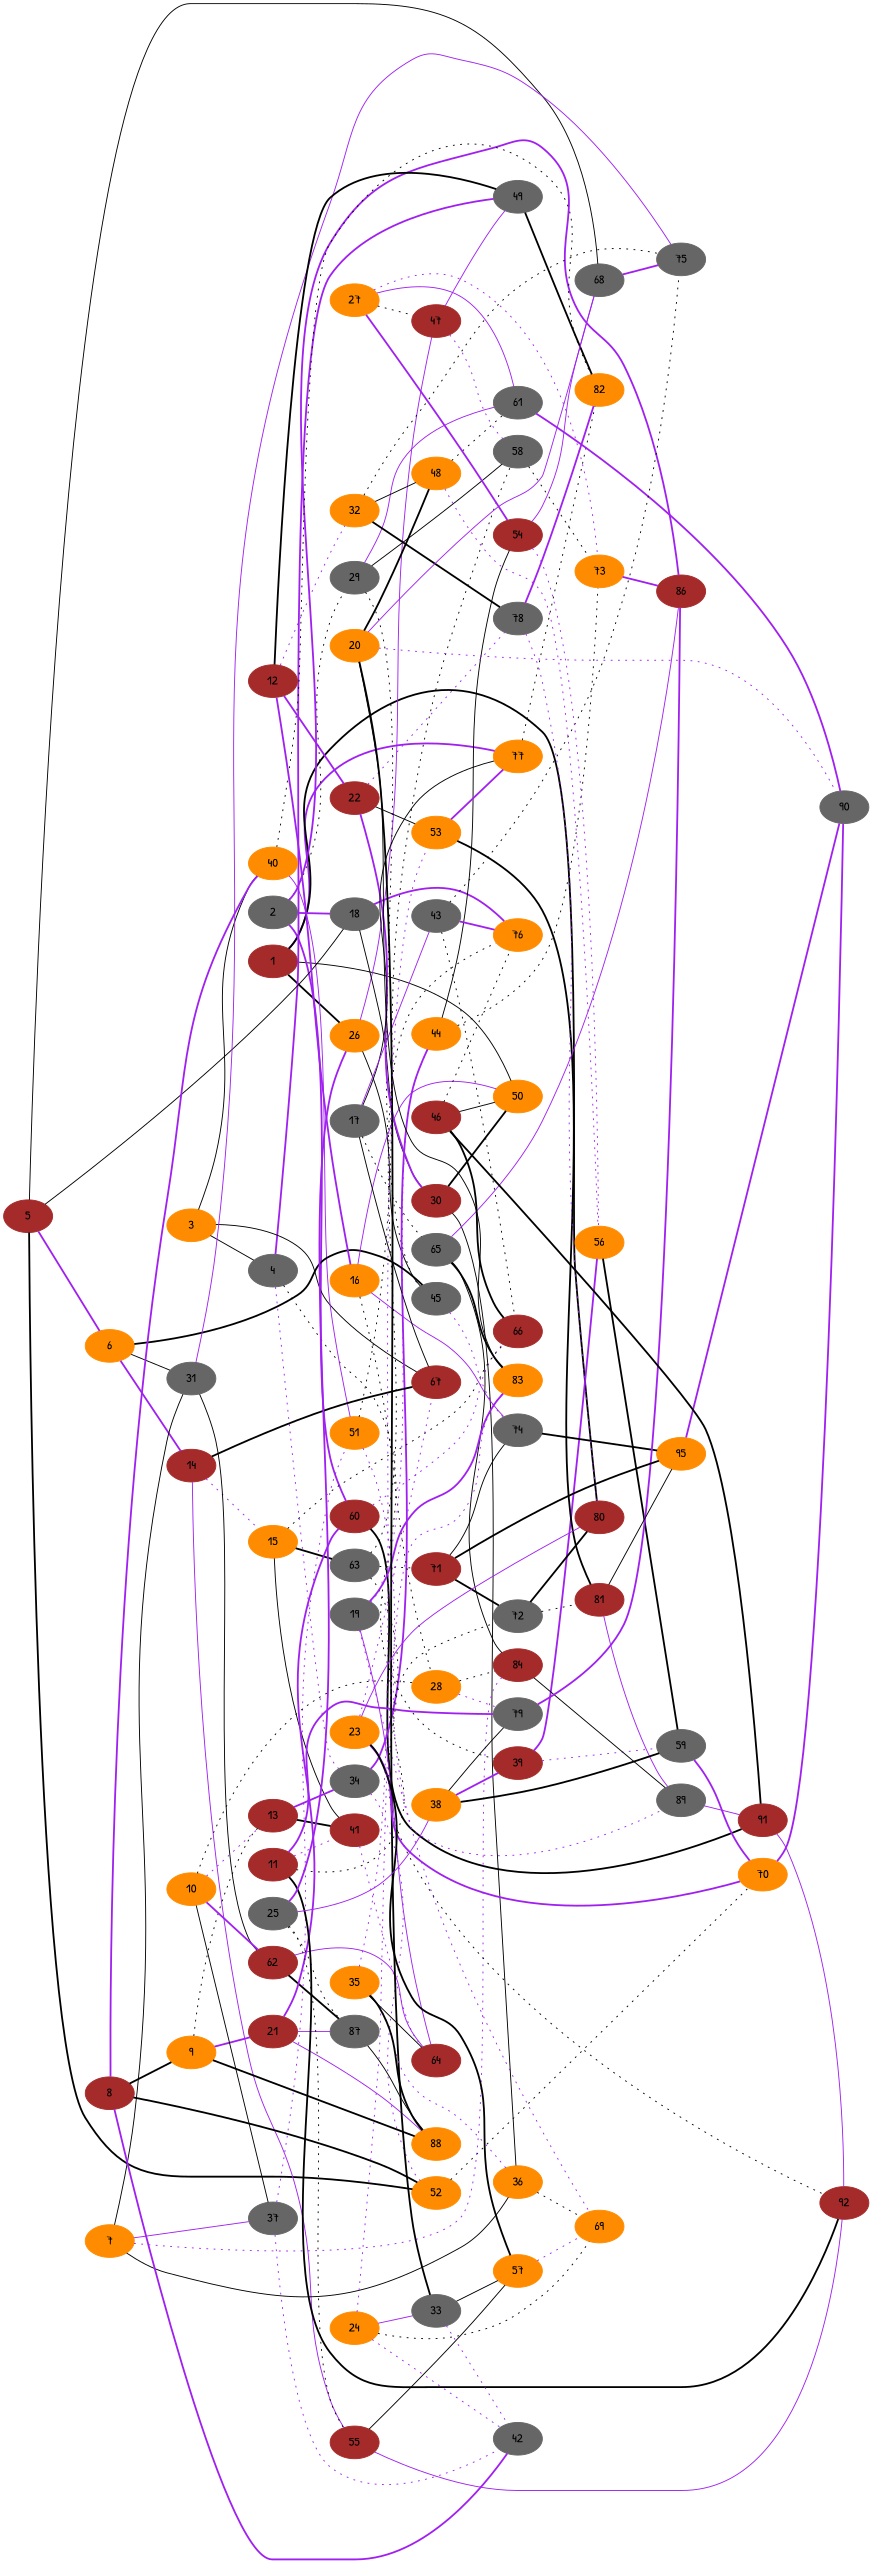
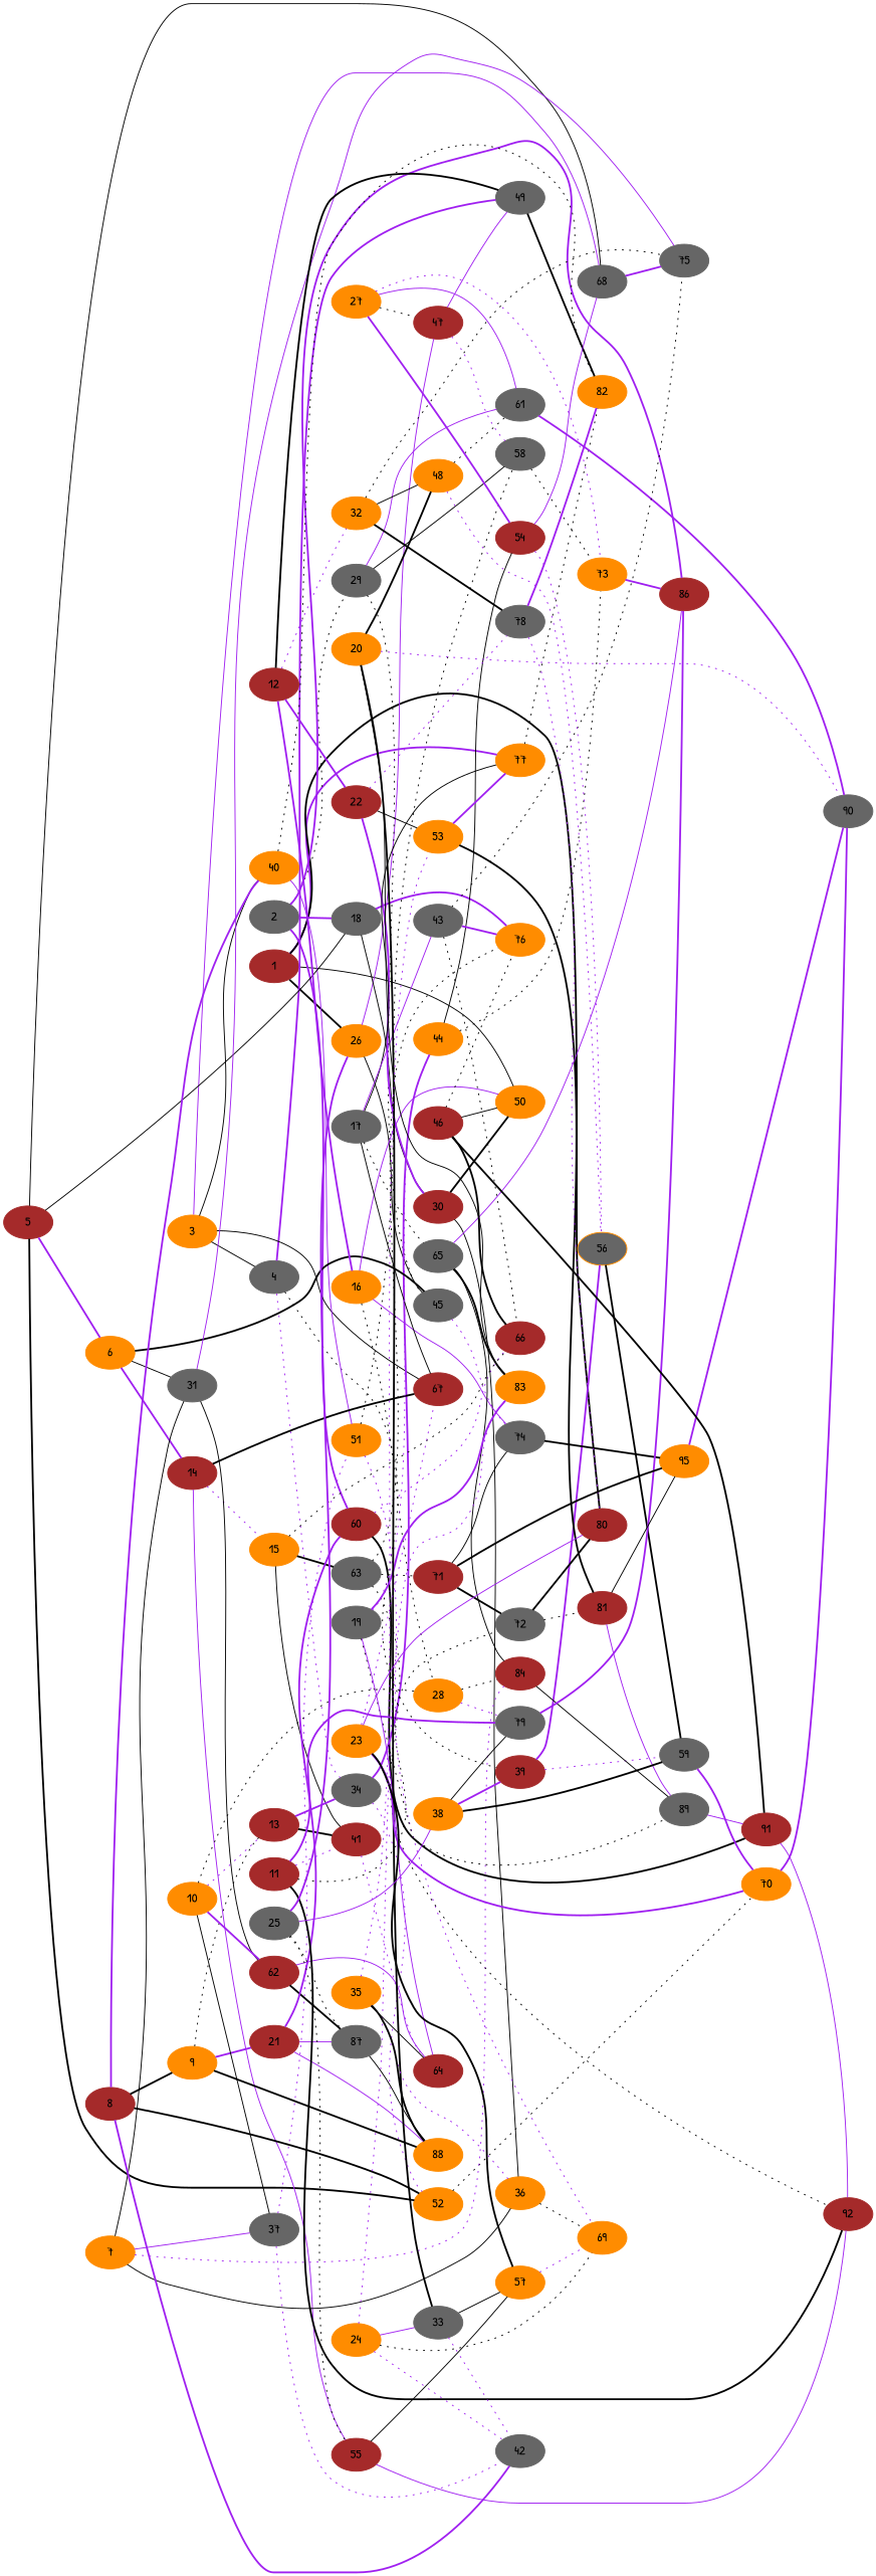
  graph {
    fontname="Patrick Hand"
    rankdir=LR
    node [color=darkorange fontname="Patrick Hand" style=filled]
    edge [color=black fontname="Patrick Hand" style=bold]
    1 [color=brown]
    26
    50
    77
    80 [color=brown]
    45 [color=gray40]
    47 [color=brown]
    82
    2 [color=gray40]
    18 [color=gray40]
    29 [color=gray40]
    60 [color=brown]
    86 [color=brown]
    30 [color=brown]
    76
    61 [color=gray40]
    58 [color=gray40]
    66 [color=brown]
    91 [color=brown]
    4 [color=gray40]
    3
    40
    67 [color=brown]
    68 [color=gray40]
    34 [color=gray40]
    39 [color=brown]
    49 [color=gray40]
    51
    75 [color=gray40]
    52
    44
    59 [color=gray40]
-   56
+   56 [fillcolor=gray40]
    5 [color=brown]
    6
    14 [color=brown]
    31 [color=gray40]
    70
    15
    55 [color=brown]
    62 [color=brown]
    74 [color=gray40]
    7
    36
    37 [color=gray40]
    84 [color=brown]
    69
    42 [color=gray40]
    89 [color=gray40]
    8 [color=brown]
    9
    13 [color=brown]
    21 [color=brown]
    88
    41 [color=brown]
    87 [color=gray40]
    10
    28
    79 [color=gray40]
    64 [color=brown]
    11 [color=brown]
    72 [color=gray40]
    92 [color=brown]
    81 [color=brown]
    12 [color=brown]
    16
    22 [color=brown]
    32
    53
    78 [color=gray40]
    48
    63 [color=gray40]
    57
    71 [color=brown]
    n75 [label=95]
    17 [color=gray40]
    43 [color=gray40]
    65 [color=gray40]
    83
    19 [color=gray40]
    54 [color=brown]
    73
    20
    33 [color=gray40]
    90 [color=gray40]
    23
    24
    25 [color=gray40]
    38
    27
    35
    46 [color=brown]
    1 -- 26
    1 -- 50 [style=solid]
    1 -- 77 [color=purple]
    1 -- 80
    26 -- 45 [style=solid]
    26 -- 47 [color=purple style=solid]
    77 -- 82 [style=dotted]
    45 -- 74 [color=purple style=dotted]
    47 -- 58 [color=purple style=dotted]
    47 -- 49 [color=purple style=solid]
    2 -- 18 [color=purple]
    2 -- 29 [style=dotted]
    2 -- 60 [color=purple]
    2 -- 86 [color=purple]
    18 -- 30 [style=solid]
    18 -- 76 [color=purple]
    29 -- 45 [style=dotted]
    29 -- 61 [color=purple style=solid]
    29 -- 58 [style=solid]
    60 -- 66 [color=purple style=dotted]
    60 -- 91
    30 -- 50
    30 -- 36 [style=solid]
    61 -- 90 [color=purple]
    58 -- 73 [style=dotted]
    91 -- 92 [color=purple style=solid]
    4 -- 34 [color=purple style=dotted]
    4 -- 39 [style=dotted]
    4 -- 49 [color=purple]
    3 -- 4 [style=solid]
    3 -- 40 [style=solid]
    3 -- 67 [style=solid]
-   20 -- 68 [color=purple style=solid]
+   3 -- 68 [color=purple style=solid]
    40 -- 82 [style=dotted]
    40 -- 51 [color=purple style=solid]
    68 -- 75 [color=purple]
    34 -- 52 [color=purple style=dotted]
    34 -- 44 [color=purple]
    39 -- 59 [color=purple style=dotted]
    39 -- 56 [color=purple]
    49 -- 82
    51 -- 58 [style=dotted]
    51 -- 69 [color=purple style=dotted]
    52 -- 70 [style=dotted]
    44 -- 54 [style=solid]
    44 -- 73 [style=dotted]
    59 -- 70 [color=purple]
    56 -- 59
    5 -- 18 [style=solid]
    5 -- 68 [style=solid]
    5 -- 52
    5 -- 6 [color=purple]
    6 -- 45
    6 -- 14 [color=purple]
    6 -- 31 [style=solid]
    14 -- 67
    14 -- 15 [color=purple style=dotted]
    14 -- 55 [color=purple style=solid]
    31 -- 75 [color=purple style=solid]
    31 -- 62 [style=solid]
    70 -- 90 [color=purple]
    15 -- 66 [style=dotted]
    15 -- 41 [style=solid]
    15 -- 63
    55 -- 92 [color=purple style=solid]
    55 -- 57 [style=solid]
    62 -- 87
    62 -- 64 [color=purple style=solid]
    74 -- n75
    7 -- 31 [style=solid]
    7 -- 36 [style=solid]
    7 -- 37 [color=purple style=solid]
    7 -- 84 [color=purple style=dotted]
    36 -- 69 [style=dotted]
    37 -- 51 [color=purple style=dotted]
    37 -- 42 [color=purple style=dotted]
    84 -- 89 [style=solid]
    89 -- 91 [color=purple style=solid]
    8 -- 40 [color=purple]
    8 -- 52
    8 -- 42 [color=purple]
    8 -- 9
    9 -- 13 [style=dotted]
    9 -- 21 [color=purple]
    9 -- 88
    13 -- 34 [color=purple]
    13 -- 41
    21 -- 60 [color=purple]
    21 -- 88 [color=purple style=solid]
    21 -- 87 [color=purple style=solid]
    41 -- 64 [color=purple style=dotted]
    87 -- 88 [style=solid]
    10 -- 62 [color=purple]
    10 -- 37 [style=solid]
    10 -- 13 [color=purple style=dotted]
    10 -- 28 [style=dotted]
    28 -- 84 [style=dotted]
    28 -- 79 [color=purple style=dotted]
    79 -- 86 [color=purple]
    11 -- 41 [color=purple style=dotted]
    11 -- 79 [color=purple]
    11 -- 72 [style=dotted]
    11 -- 92
    72 -- 80
    72 -- 81 [style=dotted]
    81 -- 89 [color=purple style=solid]
    81 -- n75 [style=solid]
    12 -- 49
    12 -- 16 [color=purple]
    12 -- 22 [color=purple]
    12 -- 32 [color=purple style=dotted]
    16 -- 50 [color=purple style=solid]
    16 -- 74 [color=purple style=solid]
    16 -- 28 [style=dotted]
    22 -- 30 [color=purple]
    22 -- 53 [style=solid]
    22 -- 78 [color=purple style=dotted]
    32 -- 75 [style=dotted]
    32 -- 78
    32 -- 48 [style=solid]
    53 -- 77 [color=purple]
    53 -- 81
    78 -- 80 [color=purple style=dotted]
    78 -- 82 [color=purple]
    48 -- 61 [style=dotted]
    48 -- 56 [color=purple style=dotted]
    63 -- 76 [style=dotted]
    63 -- 92 [style=dotted]
    63 -- 71 [style=dotted]
    57 -- 69 [color=purple style=dotted]
    71 -- 74 [style=solid]
    71 -- 72
    71 -- n75
    n75 -- 90 [color=purple]
    17 -- 77 [style=solid]
    17 -- 67 [style=solid]
    17 -- 43 [color=purple style=solid]
    17 -- 65 [style=dotted]
    43 -- 76 [color=purple]
    43 -- 66 [style=dotted]
    43 -- 75 [style=dotted]
    65 -- 86 [color=purple style=solid]
    65 -- 84 [style=solid]
    65 -- 83
    19 -- 44 [color=purple style=dotted]
-   19 -- 89 [color=purple style=dotted]
+   19 -- 89 [style=dotted]
    19 -- 64 [color=purple style=solid]
    19 -- 83 [color=purple]
    54 -- 68 [color=purple style=solid]
    54 -- 56 [color=purple style=dotted]
    73 -- 86 [color=purple]
    20 -- 48
    20 -- 83 [style=solid]
    20 -- 33
    20 -- 90 [color=purple style=dotted]
    33 -- 42 [color=purple style=dotted]
    33 -- 57 [style=solid]
    23 -- 80 [color=purple style=solid]
    23 -- 67 [color=purple style=dotted]
    23 -- 70 [color=purple]
    23 -- 57
    24 -- 69 [style=dotted]
    24 -- 42 [color=purple style=dotted]
    24 -- 83 [color=purple style=dotted]
    24 -- 33 [color=purple style=solid]
    25 -- 26 [color=purple]
    25 -- 55 [style=dotted]
    25 -- 87 [style=dotted]
    25 -- 38 [color=purple style=solid]
    38 -- 39 [color=purple]
    38 -- 59
    38 -- 79 [style=solid]
    27 -- 47 [style=dotted]
    27 -- 61 [color=purple style=solid]
    27 -- 54 [color=purple]
    27 -- 73 [color=purple style=dotted]
    35 -- 36 [color=purple style=dotted]
    35 -- 88
    35 -- 64 [style=solid]
    35 -- 53 [color=purple style=dotted]
    46 -- 50 [style=solid]
    46 -- 76 [style=dotted]
    46 -- 66
    46 -- 91
  }
